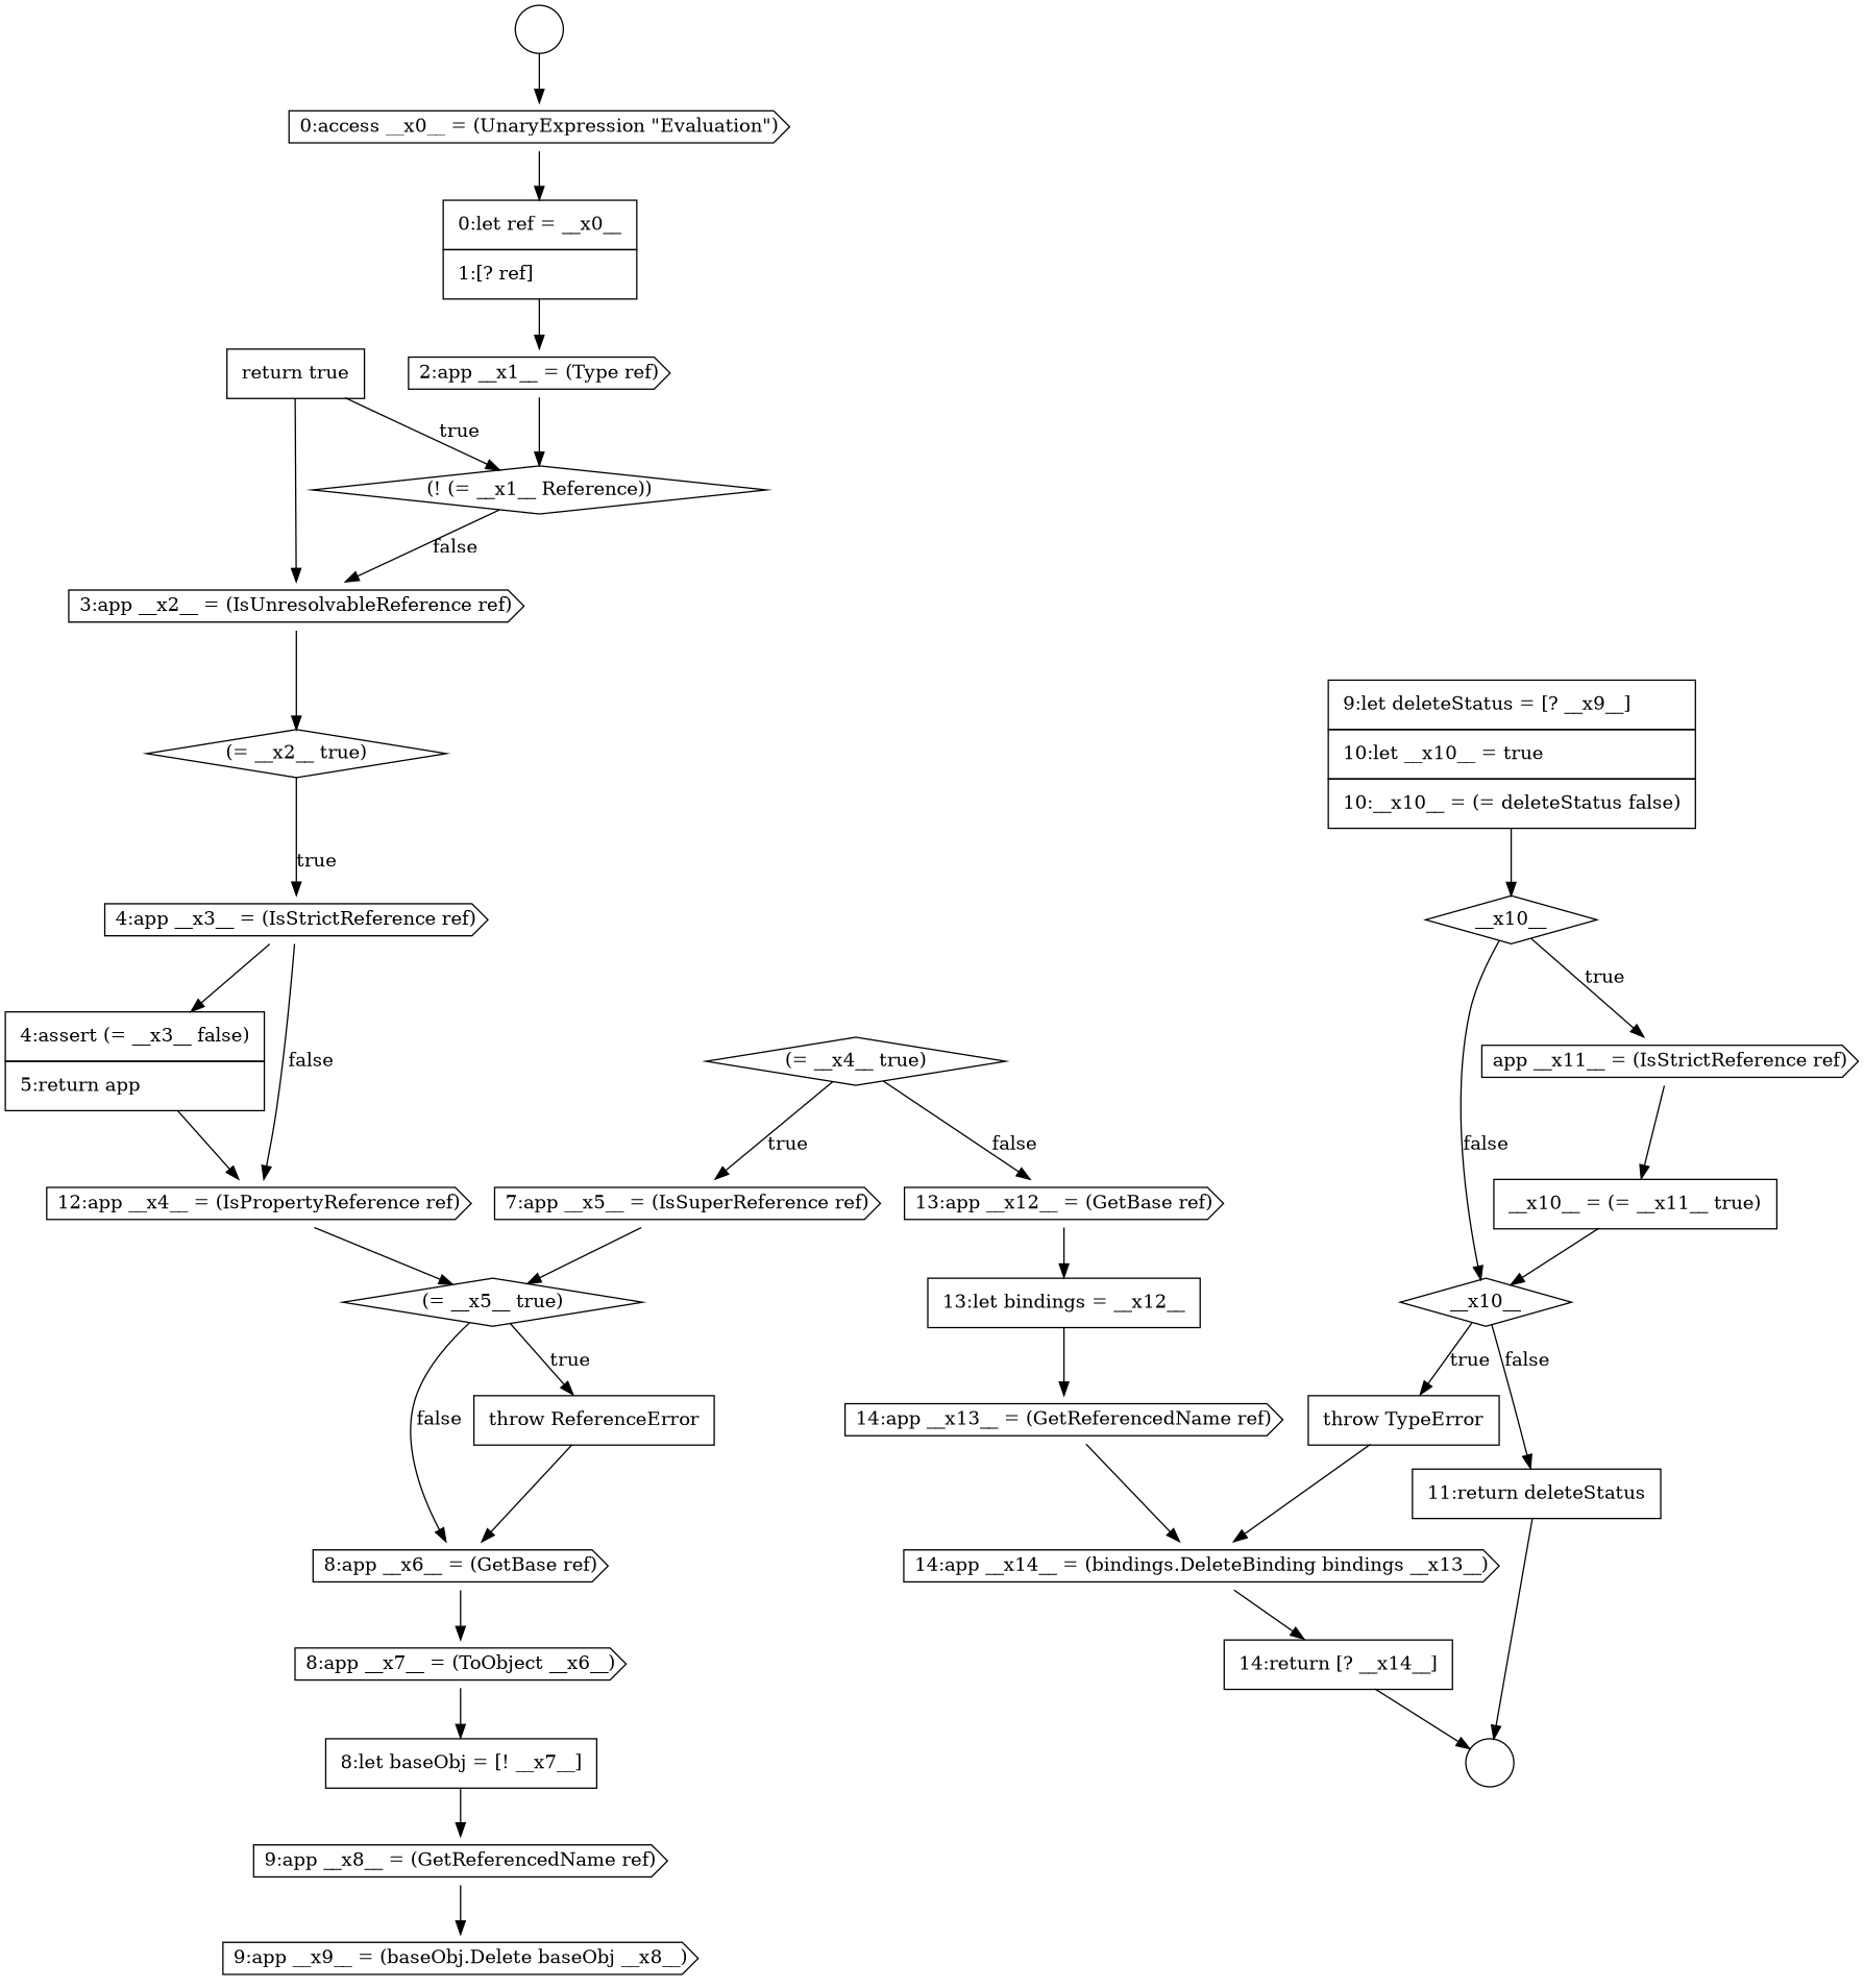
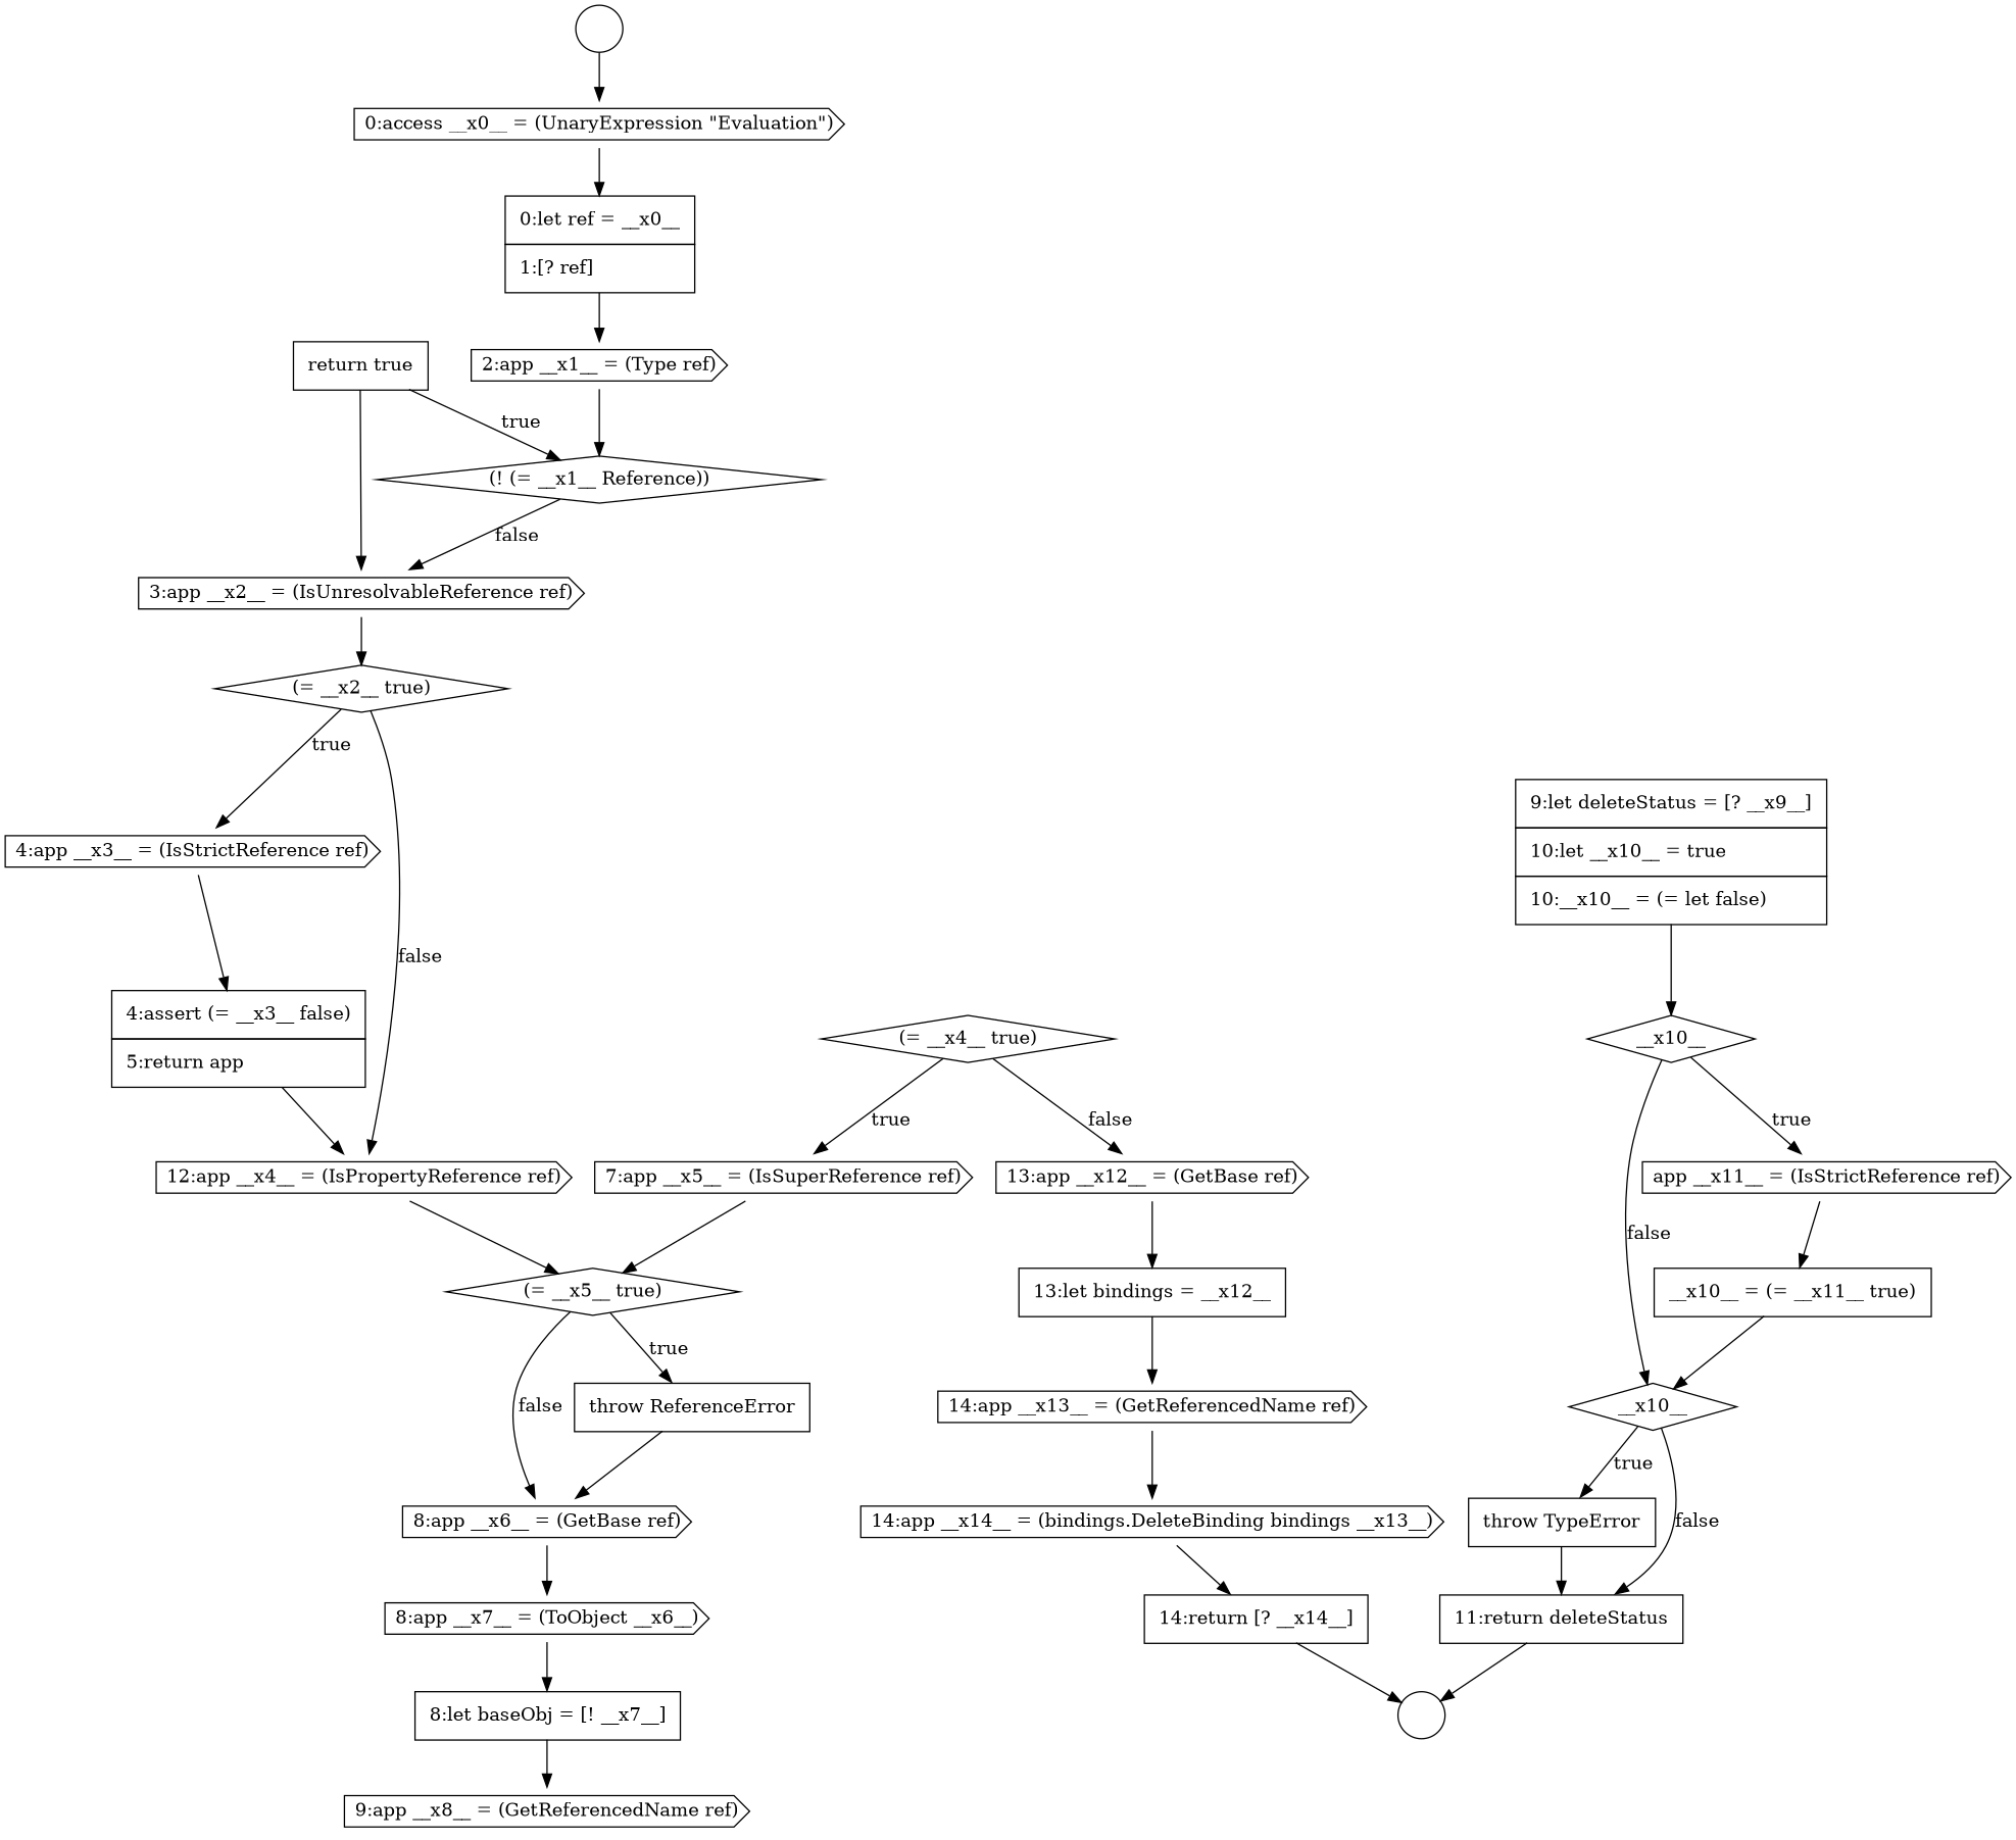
  digraph {
    node [color=black fillcolor=white shape=cds style=filled]
    edge [color=black]
    n1 [label=" " shape=circle]
    n2 [label=<<font color="black">3:app __x2__ = (IsUnresolvableReference ref)</font>>]
    n3 [label=<<font color="black">(= __x2__ true)</font>> shape=diamond]
    n4 [label=<<font color="black">12:app __x4__ = (IsPropertyReference ref)</font>>]
    n5 [label=<<font color="black">4:app __x3__ = (IsStrictReference ref)</font>>]
    n6 [label=<<font color="black">     <table border="0" cellborder="1" cellspacing="0" cellpadding="10">       <tr><td align="left">return true</td></tr>     </table>   </font>> margin=0 shape=none]
    n7 [label=<<font color="black">(! (= __x1__ Reference))</font>> shape=diamond]
    n8 [label=<<font color="black">(= __x5__ true)</font>> shape=diamond]
    n9 [label=<<font color="black">(= __x4__ true)</font>> shape=diamond]
    n10 [label=<<font color="black">7:app __x5__ = (IsSuperReference ref)</font>>]
    n11 [label=<<font color="black">13:app __x12__ = (GetBase ref)</font>>]
    n12 [label=<<font color="black">8:app __x6__ = (GetBase ref)</font>>]
    n13 [label=<<font color="black">8:app __x7__ = (ToObject __x6__)</font>>]
    n14 [label=<<font color="black">     <table border="0" cellborder="1" cellspacing="0" cellpadding="10">       <tr><td align="left">8:let baseObj = [! __x7__]</td></tr>     </table>   </font>> margin=0 shape=none]
    n15 [label=<<font color="black">     <table border="0" cellborder="1" cellspacing="0" cellpadding="10">       <tr><td align="left">13:let bindings = __x12__</td></tr>     </table>   </font>> margin=0 shape=none]
-   n16 [label=<<font color="black">     <table border="0" cellborder="1" cellspacing="0" cellpadding="10">       <tr><td align="left">9:let deleteStatus = [? __x9__]</td></tr>       <tr><td align="left">10:let __x10__ = true</td></tr>       <tr><td align="left">10:__x10__ = (= deleteStatus false)</td></tr>     </table>   </font>> margin=0 shape=none]
+   n16 [label=<<font color="black">     <table border="0" cellborder="1" cellspacing="0" cellpadding="10">       <tr><td align="left">9:let deleteStatus = [? __x9__]</td></tr>       <tr><td align="left">10:let __x10__ = true</td></tr>       <tr><td align="left">10:__x10__ = (= let false)</td></tr>     </table>   </font>> margin=0 shape=none]
    n17 [label=<<font color="black">__x10__</font>> shape=diamond]
    n18 [label=<<font color="black">__x10__</font>> shape=diamond]
    n19 [label=<<font color="black">app __x11__ = (IsStrictReference ref)</font>>]
    n20 [label=<<font color="black">     <table border="0" cellborder="1" cellspacing="0" cellpadding="10">       <tr><td align="left">4:assert (= __x3__ false)</td></tr>       <tr><td align="left">5:return app</td></tr>     </table>   </font>> margin=0 shape=none]
    n21 [label=" " shape=circle]
    n22 [label=<<font color="black">0:access __x0__ = (UnaryExpression &quot;Evaluation&quot;)</font>>]
    n23 [label=<<font color="black">     <table border="0" cellborder="1" cellspacing="0" cellpadding="10">       <tr><td align="left">0:let ref = __x0__</td></tr>       <tr><td align="left">1:[? ref]</td></tr>     </table>   </font>> margin=0 shape=none]
    n24 [label=<<font color="black">9:app __x8__ = (GetReferencedName ref)</font>>]
    n25 [label=<<font color="black">     <table border="0" cellborder="1" cellspacing="0" cellpadding="10">       <tr><td align="left">14:return [? __x14__]</td></tr>     </table>   </font>> margin=0 shape=none]
    n26 [label=<<font color="black">     <table border="0" cellborder="1" cellspacing="0" cellpadding="10">       <tr><td align="left">throw ReferenceError</td></tr>     </table>   </font>> margin=0 shape=none]
    n27 [label=<<font color="black">14:app __x13__ = (GetReferencedName ref)</font>>]
    n28 [label=<<font color="black">     <table border="0" cellborder="1" cellspacing="0" cellpadding="10">       <tr><td align="left">throw TypeError</td></tr>     </table>   </font>> margin=0 shape=none]
    n29 [label=<<font color="black">     <table border="0" cellborder="1" cellspacing="0" cellpadding="10">       <tr><td align="left">11:return deleteStatus</td></tr>     </table>   </font>> margin=0 shape=none]
    n30 [label=<<font color="black">2:app __x1__ = (Type ref)</font>>]
-   n31 [label=<<font color="black">9:app __x9__ = (baseObj.Delete baseObj __x8__)</font>>]
    n32 [label=<<font color="black">14:app __x14__ = (bindings.DeleteBinding bindings __x13__)</font>>]
    n33 [label=<<font color="black">     <table border="0" cellborder="1" cellspacing="0" cellpadding="10">       <tr><td align="left">__x10__ = (= __x11__ true)</td></tr>     </table>   </font>> margin=0 shape=none]
    n2 -> n3
-   n5 -> n4 [label=<<font color="black">false</font>>]
+   n3 -> n4 [label=<<font color="black">false</font>>]
    n3 -> n5 [label=<<font color="black">true</font>>]
    n4 -> n8
    n5 -> n20
    n6 -> n2
    n6 -> n7 [label=<<font color="black">true</font>>]
    n7 -> n2 [label=<<font color="black">false</font>>]
    n8 -> n12 [label=<<font color="black">false</font>>]
    n8 -> n26 [label=<<font color="black">true</font>>]
    n9 -> n10 [label=<<font color="black">true</font>>]
    n9 -> n11 [label=<<font color="black">false</font>>]
    n10 -> n8
    n11 -> n15
    n12 -> n13
    n13 -> n14
    n14 -> n24
    n15 -> n27
    n16 -> n17
    n17 -> n18 [label=<<font color="black">false</font>>]
    n17 -> n19 [label=<<font color="black">true</font>>]
    n18 -> n28 [label=<<font color="black">true</font>>]
    n18 -> n29 [label=<<font color="black">false</font>>]
    n19 -> n33
    n20 -> n4
    n21 -> n22
    n22 -> n23
    n23 -> n30
-   n24 -> n31
    n25 -> n1
    n26 -> n12
    n27 -> n32
-   n28 -> n32
+   n28 -> n29
    n29 -> n1
    n30 -> n7
    n32 -> n25
    n33 -> n18
  }
